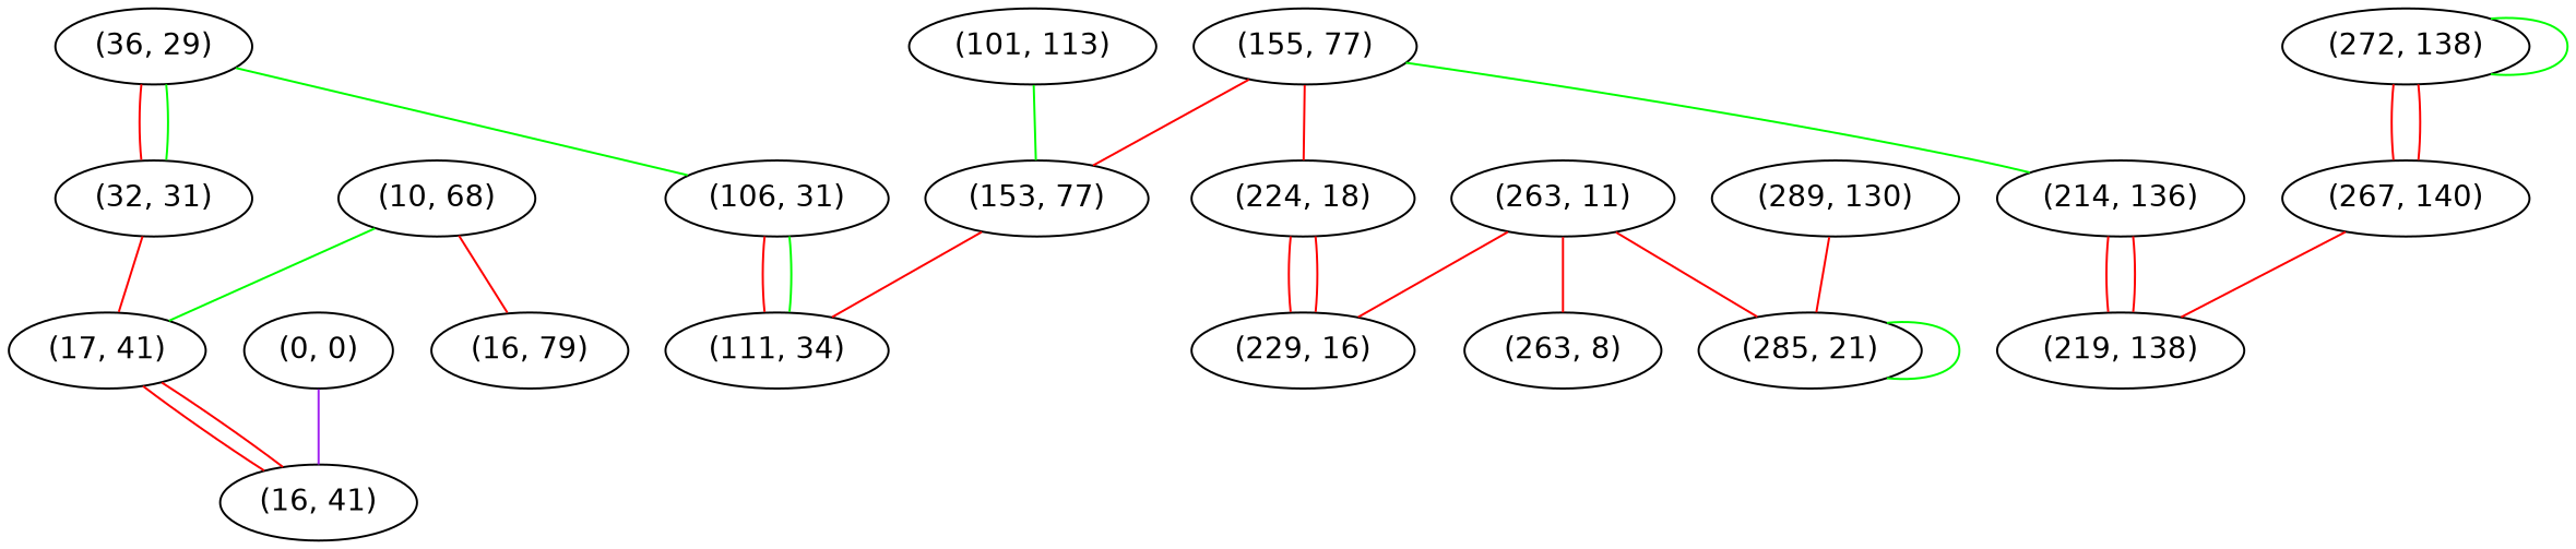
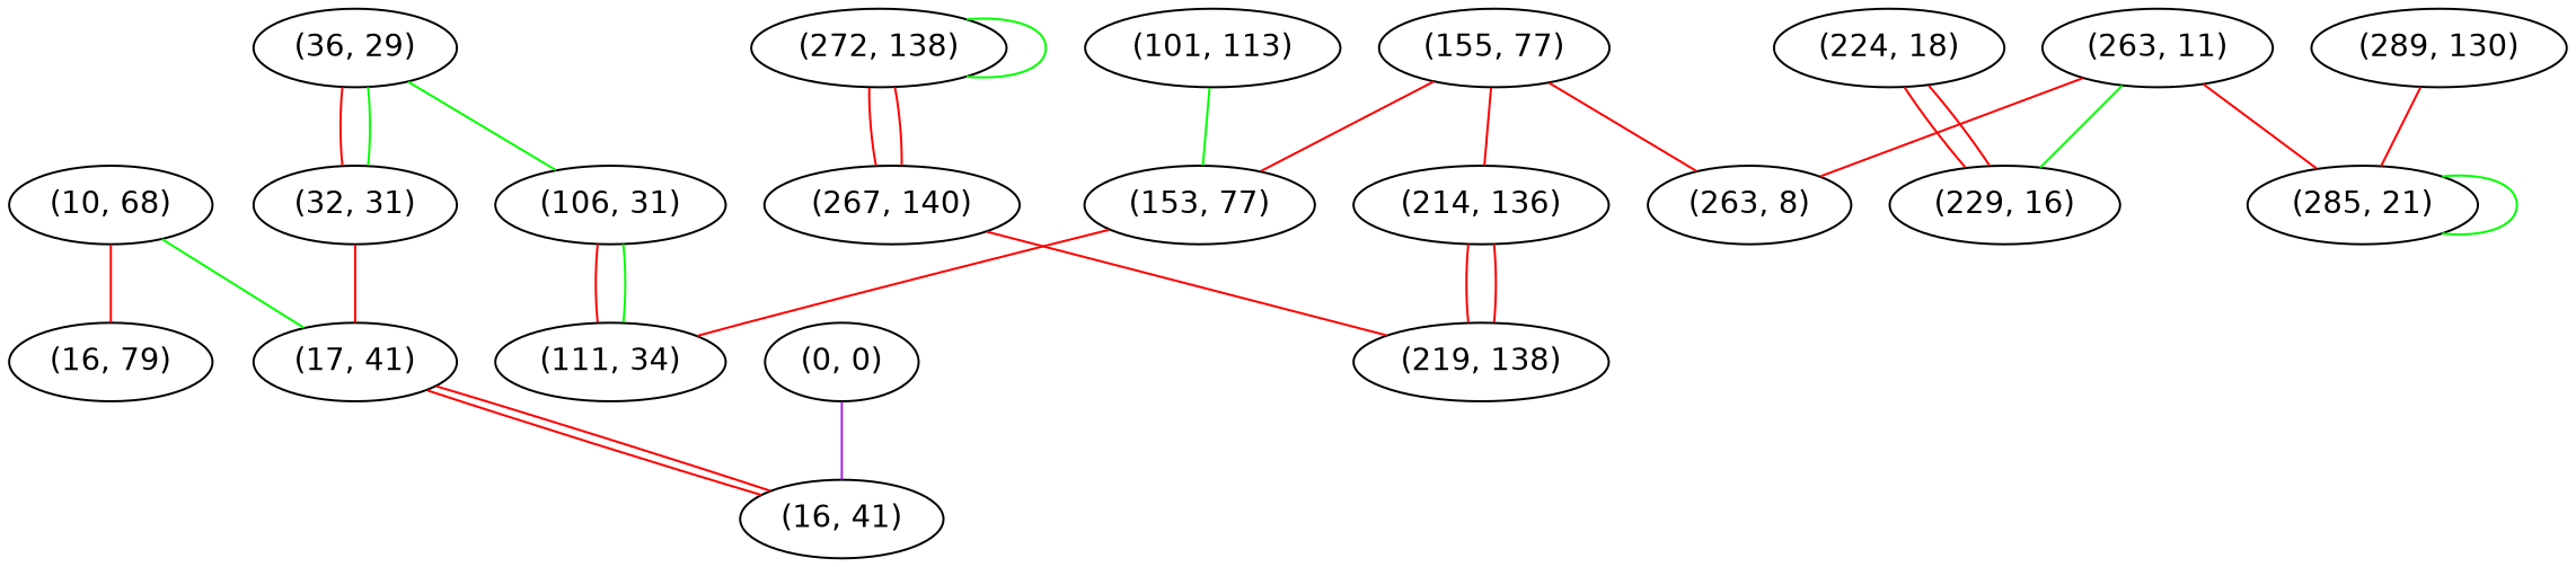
  graph {
    fontname="DejaVu Sans"
    node [fontname="DejaVu Sans"]
    edge [color=red fontname="DejaVu Sans" weight=1]
    "(36, 29)"
    "(32, 31)"
    "(106, 31)"
    "(17, 41)"
    "(111, 34)"
    "(10, 68)"
    "(16, 79)"
    "(16, 41)"
    "(101, 113)"
    "(153, 77)"
    "(155, 77)"
    "(224, 18)"
    "(214, 136)"
    "(229, 16)"
    "(219, 138)"
    "(263, 11)"
    "(285, 21)"
    "(263, 8)"
    "(272, 138)"
    "(267, 140)"
    "(289, 130)"
    "(0, 0)"
    "(36, 29)" -- "(32, 31)"
    "(36, 29)" -- "(32, 31)" [color=green weight=2]
    "(36, 29)" -- "(106, 31)" [color=green]
    "(32, 31)" -- "(17, 41)"
    "(106, 31)" -- "(111, 34)"
    "(106, 31)" -- "(111, 34)" [color=green weight=2]
    "(17, 41)" -- "(16, 41)"
    "(17, 41)" -- "(16, 41)"
    "(10, 68)" -- "(17, 41)" [color=green]
    "(10, 68)" -- "(16, 79)"
    "(101, 113)" -- "(153, 77)" [color=green]
    "(153, 77)" -- "(111, 34)"
    "(155, 77)" -- "(153, 77)"
-   "(155, 77)" -- "(224, 18)"
-   "(155, 77)" -- "(214, 136)" [color=green]
+   "(155, 77)" -- "(263, 8)"
+   "(155, 77)" -- "(214, 136)"
    "(224, 18)" -- "(229, 16)"
    "(224, 18)" -- "(229, 16)"
    "(214, 136)" -- "(219, 138)"
    "(214, 136)" -- "(219, 138)"
-   "(263, 11)" -- "(229, 16)"
+   "(263, 11)" -- "(229, 16)" [color=green]
    "(263, 11)" -- "(285, 21)"
    "(263, 11)" -- "(263, 8)"
    "(285, 21)" -- "(285, 21)" [color=green weight=2]
    "(272, 138)" -- "(272, 138)" [color=green weight=2]
    "(272, 138)" -- "(267, 140)"
    "(272, 138)" -- "(267, 140)"
    "(267, 140)" -- "(219, 138)"
    "(289, 130)" -- "(285, 21)"
    "(0, 0)" -- "(16, 41)" [color=purple weight=4]
  }
